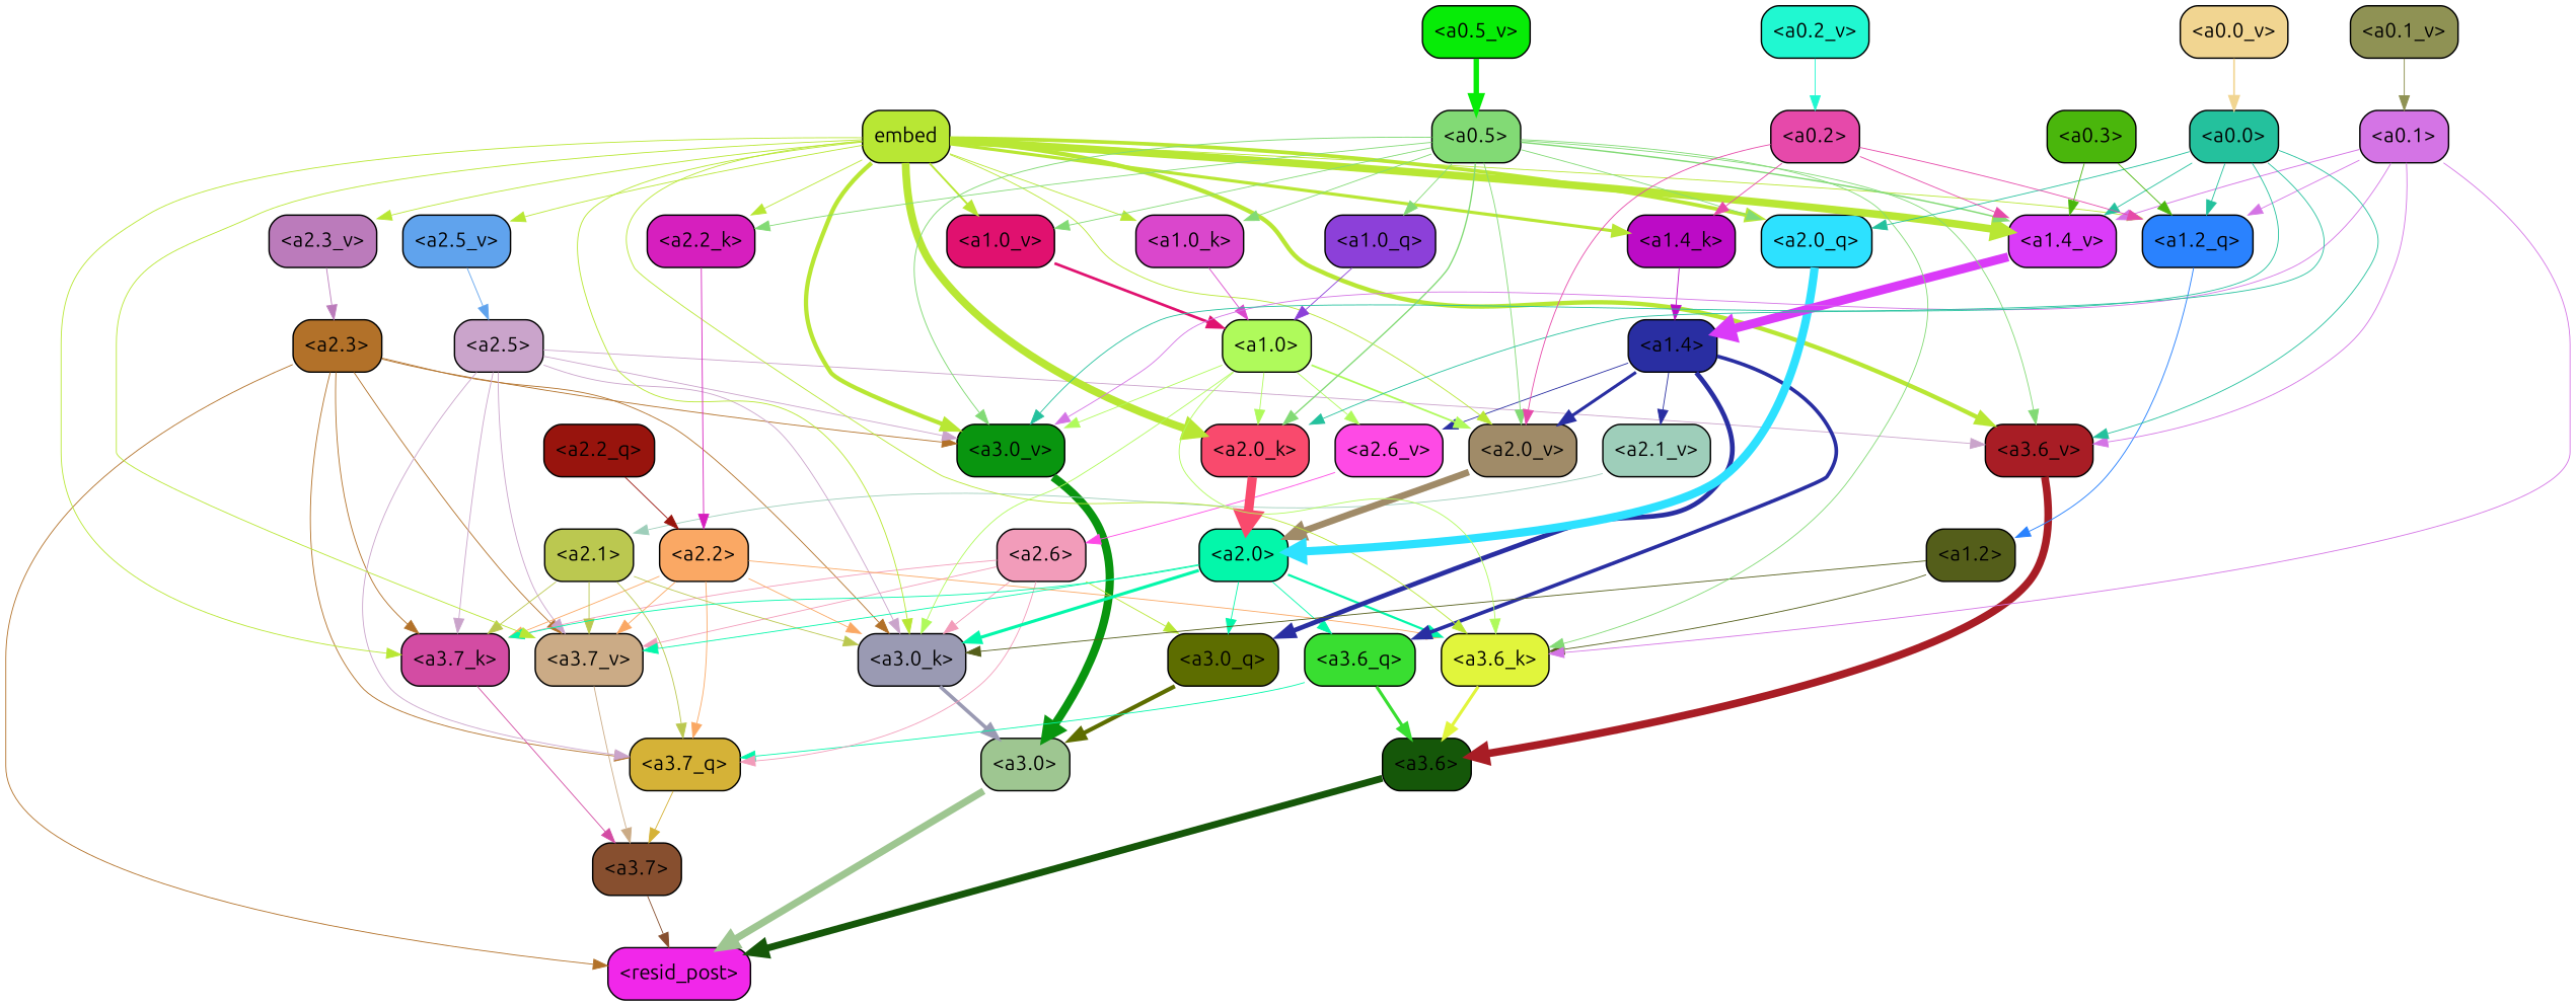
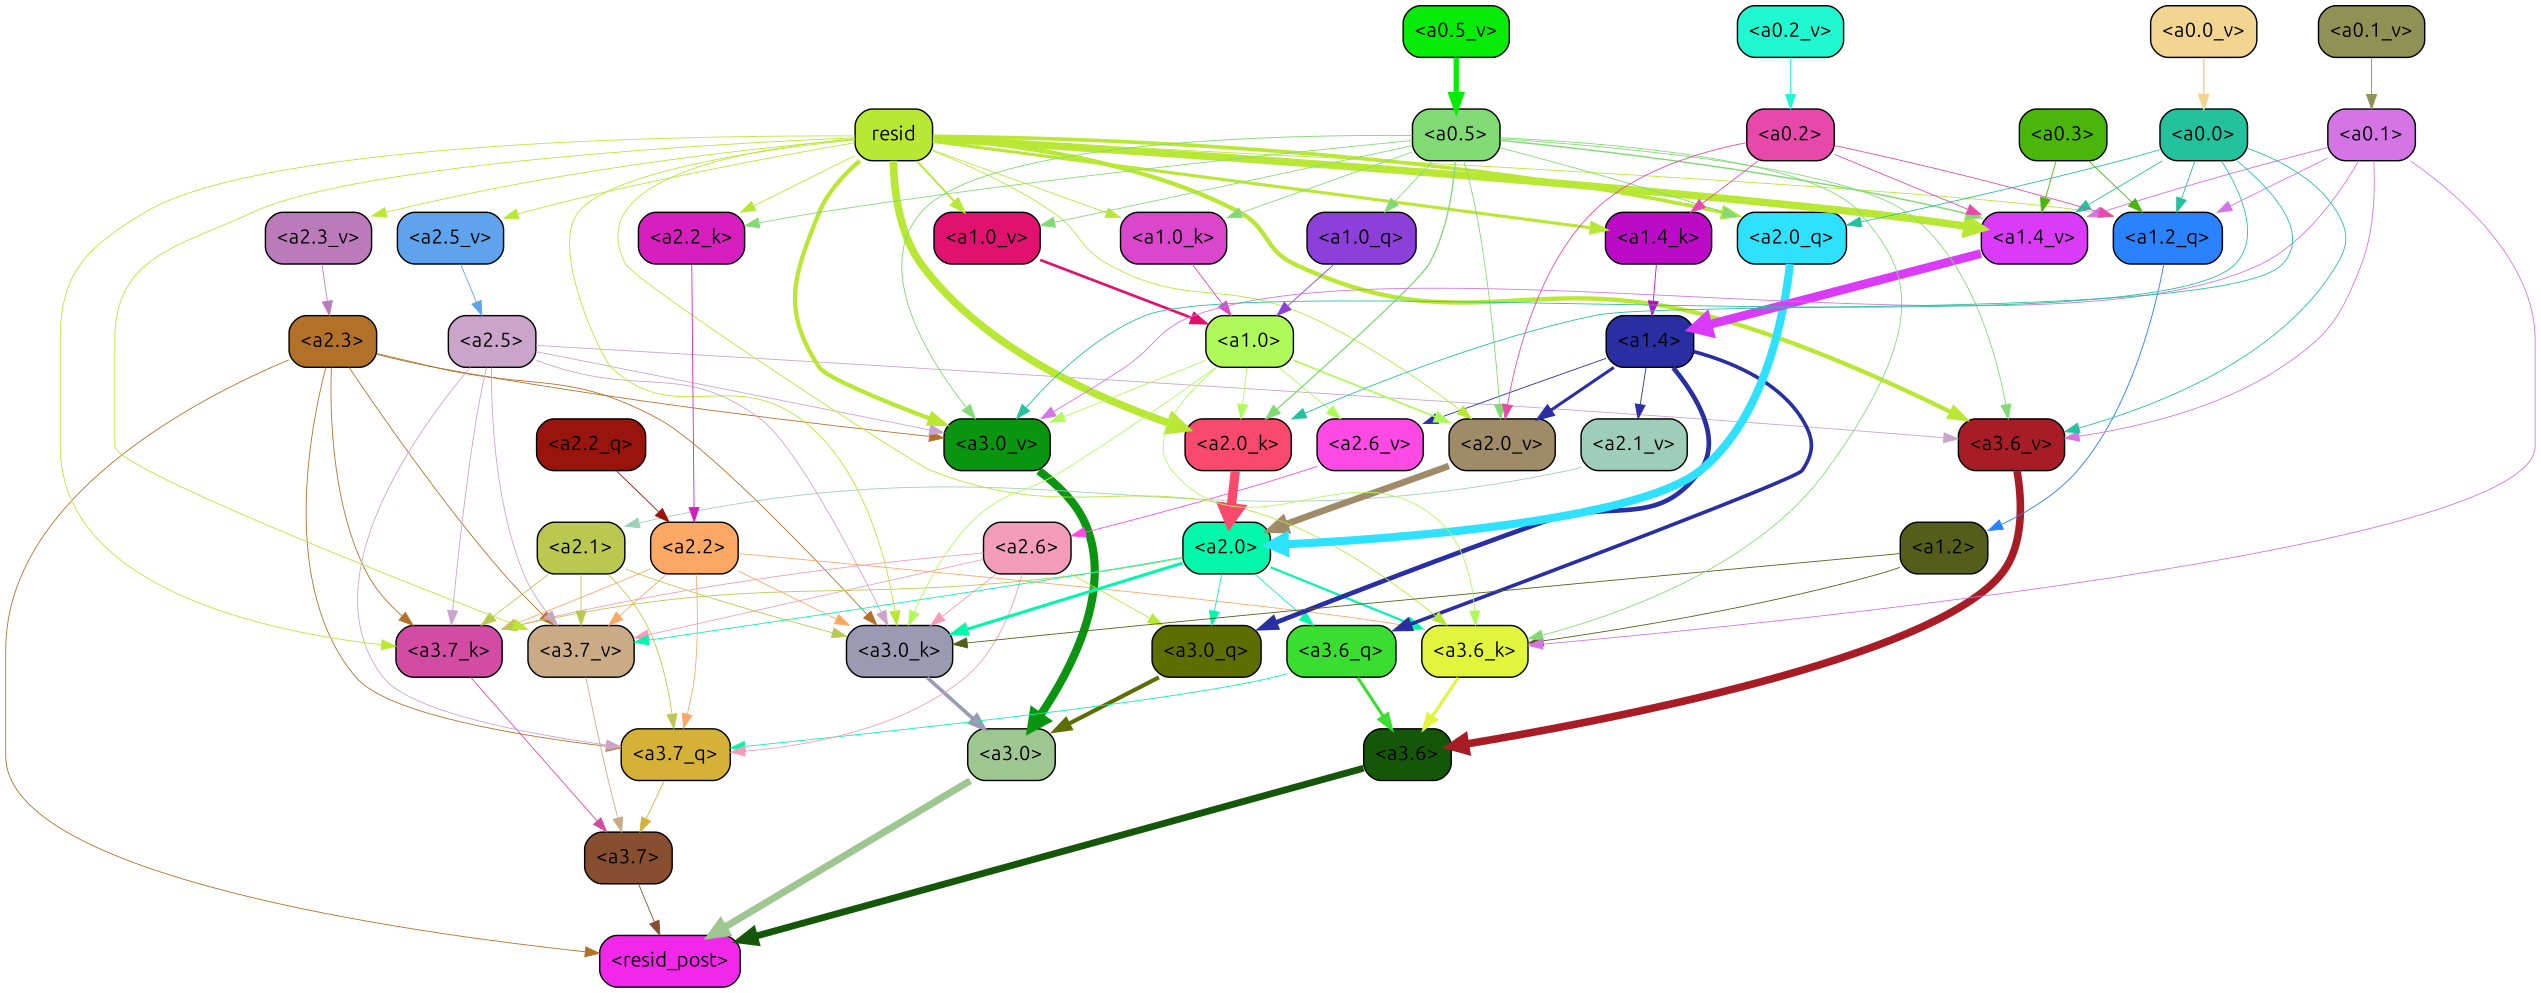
  strict digraph {
    fontname=Ubuntu
    splines=true
    node [color=black fontname=Ubuntu shape=box style="filled, rounded"]
    edge [color="#b8e734" fontname=Ubuntu penwidth=0.6]
    "<a3.7>" [fillcolor="#874f2f"]
    "<resid_post>" [fillcolor="#f127ea"]
    "<a3.6>" [fillcolor="#155709"]
    "<a3.0>" [fillcolor="#9ec691"]
    "<a2.3>" [fillcolor="#b27129"]
    "<a3.7_q>" [fillcolor="#d5b237"]
    "<a3.7_k>" [fillcolor="#d34ca3"]
    "<a3.0_k>" [fillcolor="#9a9ab3"]
    "<a3.7_v>" [fillcolor="#cbab86"]
    "<a3.0_v>" [fillcolor="#09950f"]
    "<a3.0_q>" [fillcolor="#5d6d00"]
    "<a3.6_q>" [fillcolor="#39de31"]
    "<a3.6_k>" [fillcolor="#e1f53c"]
    "<a3.6_v>" [fillcolor="#a81d25"]
    "<a2.6>" [fillcolor="#f29cba"]
    "<a2.5>" [fillcolor="#caa4cb"]
    "<a2.2>" [fillcolor="#faa864"]
    "<a2.1>" [fillcolor="#bbc850"]
    "<a2.0>" [fillcolor="#03f7aa"]
    "<a1.4>" [fillcolor="#292ea2"]
    "<a2.6_v>" [fillcolor="#fe4ae5"]
    "<a2.1_v>" [fillcolor="#9eceba"]
    "<a2.0_v>" [fillcolor="#a08b68"]
-   embed [fillcolor="#b8e734"]
+   embed [fillcolor="#b8e734" label=resid]
    "<a2.0_q>" [fillcolor="#2de1ff"]
    "<a2.2_k>" [fillcolor="#d61fbe"]
    "<a2.0_k>" [fillcolor="#f94a6d"]
    "<a2.5_v>" [fillcolor="#60a3ed"]
    "<a2.3_v>" [fillcolor="#bb7bbb"]
    "<a1.2_q>" [fillcolor="#2a82fe"]
    "<a1.4_k>" [fillcolor="#bc0bc6"]
    "<a1.0_k>" [fillcolor="#da47cc"]
    "<a1.4_v>" [fillcolor="#da3bf8"]
    "<a1.0_v>" [fillcolor="#e0116f"]
    "<a1.2>" [fillcolor="#545e1a"]
    "<a1.0>" [fillcolor="#affa5b"]
    "<a0.5>" [fillcolor="#82da75"]
    "<a1.0_q>" [fillcolor="#8c40d9"]
    "<a0.1>" [fillcolor="#d474e5"]
    "<a0.0>" [fillcolor="#24c19d"]
    "<a2.2_q>" [fillcolor="#98140d"]
    "<a0.2>" [fillcolor="#e649aa"]
    "<a0.3>" [fillcolor="#4ab60c"]
    "<a0.5_v>" [fillcolor="#07ec07"]
    "<a0.2_v>" [fillcolor="#20f8d1"]
    "<a0.1_v>" [fillcolor="#8f9254"]
    "<a0.0_v>" [fillcolor="#f1d591"]
    "<a3.7>" -> "<resid_post>" [color="#874f2f"]
    "<a3.6>" -> "<resid_post>" [color="#155709" penwidth=4.753257989883423]
    "<a3.0>" -> "<resid_post>" [color="#9ec691" penwidth=4.90053927898407]
    "<a2.3>" -> "<resid_post>" [color="#b27129"]
    "<a2.3>" -> "<a3.7_q>" [color="#b27129"]
    "<a2.3>" -> "<a3.7_k>" [color="#b27129"]
    "<a2.3>" -> "<a3.0_k>" [color="#b27129"]
    "<a2.3>" -> "<a3.7_v>" [color="#b27129"]
    "<a2.3>" -> "<a3.0_v>" [color="#b27129"]
    "<a3.7_q>" -> "<a3.7>" [color="#d5b237"]
    "<a3.7_k>" -> "<a3.7>" [color="#d34ca3"]
    "<a3.0_k>" -> "<a3.0>" [color="#9a9ab3" penwidth=2.520303964614868]
    "<a3.7_v>" -> "<a3.7>" [color="#cbab86"]
    "<a3.0_v>" -> "<a3.0>" [color="#09950f" penwidth=5.680712580680847]
    "<a3.0_q>" -> "<a3.0>" [color="#5d6d00" penwidth=2.870753765106201]
    "<a3.6_q>" -> "<a3.6>" [color="#39de31" penwidth=2.160832464694977]
    "<a3.6_q>" -> "<a3.7_q>" [color="#03f7aa"]
    "<a3.6_k>" -> "<a3.6>" [color="#e1f53c" penwidth=2.13908451795578]
    "<a3.6_v>" -> "<a3.6>" [color="#a81d25" penwidth=5.297133803367615]
    "<a2.6>" -> "<a3.7_q>" [color="#f29cba"]
    "<a2.6>" -> "<a3.7_k>" [color="#f29cba"]
    "<a2.6>" -> "<a3.0_k>" [color="#f29cba"]
    "<a2.6>" -> "<a3.7_v>" [color="#f29cba"]
    "<a2.6>" -> "<a3.0_q>"
    "<a2.5>" -> "<a3.7_q>" [color="#caa4cb"]
    "<a2.5>" -> "<a3.7_k>" [color="#caa4cb"]
    "<a2.5>" -> "<a3.0_k>" [color="#caa4cb"]
    "<a2.5>" -> "<a3.7_v>" [color="#caa4cb"]
    "<a2.5>" -> "<a3.0_v>" [color="#caa4cb"]
    "<a2.5>" -> "<a3.6_v>" [color="#caa4cb"]
    "<a2.2>" -> "<a3.7_q>" [color="#faa864"]
    "<a2.2>" -> "<a3.7_k>" [color="#faa864"]
    "<a2.2>" -> "<a3.0_k>" [color="#faa864"]
    "<a2.2>" -> "<a3.7_v>" [color="#faa864"]
    "<a2.2>" -> "<a3.6_k>" [color="#faa864"]
    "<a2.1>" -> "<a3.7_q>" [color="#bbc850"]
    "<a2.1>" -> "<a3.7_k>" [color="#bbc850"]
    "<a2.1>" -> "<a3.0_k>" [color="#bbc850"]
    "<a2.1>" -> "<a3.7_v>" [color="#bbc850"]
-   "<a2.0>" -> "<a3.7_k>" [color="#03f7aa"]
+   "<a2.0>" -> "<a3.7_k>" [color="#bbc850"]
    "<a2.0>" -> "<a3.0_k>" [color="#03f7aa" penwidth=2.172017753124237]
    "<a2.0>" -> "<a3.7_v>" [color="#03f7aa"]
    "<a2.0>" -> "<a3.0_q>" [color="#03f7aa"]
    "<a2.0>" -> "<a3.6_q>" [color="#03f7aa"]
    "<a2.0>" -> "<a3.6_k>" [color="#03f7aa" penwidth=1.5348684191703796]
    "<a1.4>" -> "<a3.0_q>" [color="#292ea2" penwidth=3.2595192790031433]
    "<a1.4>" -> "<a3.6_q>" [color="#292ea2" penwidth=2.532623291015625]
    "<a1.4>" -> "<a2.6_v>" [color="#292ea2"]
    "<a1.4>" -> "<a2.1_v>" [color="#292ea2"]
    "<a1.4>" -> "<a2.0_v>" [color="#292ea2" penwidth=2.1199009865522385]
    "<a2.6_v>" -> "<a2.6>" [color="#fe4ae5"]
    "<a2.1_v>" -> "<a2.1>" [color="#9eceba"]
    "<a2.0_v>" -> "<a2.0>" [color="#a08b68" penwidth=4.592647075653076]
    embed -> "<a3.7_k>"
    embed -> "<a3.0_k>" [penwidth=0.6117386221885681]
    embed -> "<a3.7_v>"
    embed -> "<a3.0_v>" [penwidth=2.969020187854767]
    embed -> "<a3.6_k>"
    embed -> "<a3.6_v>" [penwidth=3.0186105966567993]
    embed -> "<a2.0_v>"
    embed -> "<a2.0_q>" [penwidth=2.5791755318641663]
    embed -> "<a2.2_k>"
    embed -> "<a2.0_k>" [penwidth=5.307481050491333]
    embed -> "<a2.5_v>"
    embed -> "<a2.3_v>"
    embed -> "<a1.2_q>"
    embed -> "<a1.4_k>" [penwidth=2.1839776039123535]
    embed -> "<a1.0_k>"
    embed -> "<a1.4_v>" [penwidth=5.2540810108184814]
    embed -> "<a1.0_v>" [penwidth=1.3048751950263977]
    "<a2.0_q>" -> "<a2.0>" [color="#2de1ff" penwidth=5.682948350906372]
    "<a2.2_k>" -> "<a2.2>" [color="#d61fbe"]
    "<a2.0_k>" -> "<a2.0>" [color="#f94a6d" penwidth=6.450693130493164]
    "<a2.5_v>" -> "<a2.5>" [color="#60a3ed"]
    "<a2.3_v>" -> "<a2.3>" [color="#bb7bbb"]
    "<a1.2_q>" -> "<a1.2>" [color="#2a82fe" penwidth=0.6323684453964233]
    "<a1.4_k>" -> "<a1.4>" [color="#bc0bc6"]
    "<a1.0_k>" -> "<a1.0>" [color="#da47cc"]
    "<a1.4_v>" -> "<a1.4>" [color="#da3bf8" penwidth=6.149721145629883]
    "<a1.0_v>" -> "<a1.0>" [color="#e0116f" penwidth=1.874430701136589]
    "<a1.2>" -> "<a3.0_k>" [color="#545e1a"]
    "<a1.2>" -> "<a3.6_k>" [color="#545e1a"]
    "<a1.0>" -> "<a3.0_k>" [color="#affa5b"]
    "<a1.0>" -> "<a3.0_v>" [color="#affa5b"]
    "<a1.0>" -> "<a3.6_k>" [color="#affa5b"]
    "<a1.0>" -> "<a2.6_v>" [color="#affa5b"]
    "<a1.0>" -> "<a2.0_v>" [color="#affa5b" penwidth=1.237271785736084]
    "<a1.0>" -> "<a2.0_k>" [color="#affa5b"]
    "<a0.5>" -> "<a3.0_v>" [color="#82da75" penwidth=0.6409564018249512]
    "<a0.5>" -> "<a3.6_k>" [color="#82da75"]
    "<a0.5>" -> "<a3.6_v>" [color="#82da75"]
    "<a0.5>" -> "<a2.0_v>" [color="#82da75"]
    "<a0.5>" -> "<a2.0_q>" [color="#82da75"]
    "<a0.5>" -> "<a2.2_k>" [color="#82da75"]
    "<a0.5>" -> "<a2.0_k>" [color="#82da75" penwidth=0.9355769157409668]
    "<a0.5>" -> "<a1.0_k>" [color="#82da75"]
    "<a0.5>" -> "<a1.4_v>" [color="#82da75" penwidth=1.016412615776062]
    "<a0.5>" -> "<a1.0_v>" [color="#82da75"]
    "<a0.5>" -> "<a1.0_q>" [color="#82da75"]
    "<a1.0_q>" -> "<a1.0>" [color="#8c40d9"]
    "<a0.1>" -> "<a3.0_v>" [color="#d474e5"]
    "<a0.1>" -> "<a3.6_k>" [color="#d474e5"]
    "<a0.1>" -> "<a3.6_v>" [color="#d474e5"]
    "<a0.1>" -> "<a1.2_q>" [color="#d474e5"]
    "<a0.1>" -> "<a1.4_v>" [color="#d474e5" penwidth=0.6440334320068359]
    "<a0.0>" -> "<a3.0_v>" [color="#24c19d"]
    "<a0.0>" -> "<a3.6_v>" [color="#24c19d"]
    "<a0.0>" -> "<a2.0_q>" [color="#24c19d"]
    "<a0.0>" -> "<a2.0_k>" [color="#24c19d"]
    "<a0.0>" -> "<a1.2_q>" [color="#24c19d"]
    "<a0.0>" -> "<a1.4_v>" [color="#24c19d"]
    "<a2.2_q>" -> "<a2.2>" [color="#98140d"]
    "<a0.2>" -> "<a2.0_v>" [color="#e649aa"]
    "<a0.2>" -> "<a1.2_q>" [color="#e649aa"]
    "<a0.2>" -> "<a1.4_k>" [color="#e649aa"]
    "<a0.2>" -> "<a1.4_v>" [color="#e649aa"]
    "<a0.3>" -> "<a1.2_q>" [color="#4ab60c"]
    "<a0.3>" -> "<a1.4_v>" [color="#4ab60c"]
    "<a0.5_v>" -> "<a0.5>" [color="#07ec07" penwidth=3.717004656791687]
    "<a0.2_v>" -> "<a0.2>" [color="#20f8d1"]
    "<a0.1_v>" -> "<a0.1>" [color="#8f9254" penwidth=0.6493067741394043]
    "<a0.0_v>" -> "<a0.0>" [color="#f1d591" penwidth=1.1432268619537354]
  }
